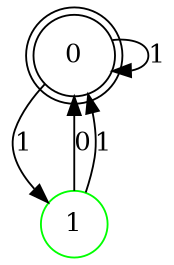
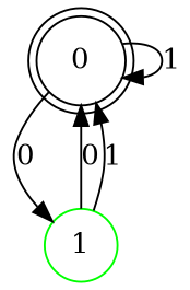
  digraph {
    0 [color=black shape=doublecircle]
    1 [color=green shape=circle]
    0 -> 0 [label=1]
-   0 -> 1 [label=1]
+   0 -> 1 [label=0]
    1 -> 0 [label=0]
    1 -> 0 [label=1]
  }
